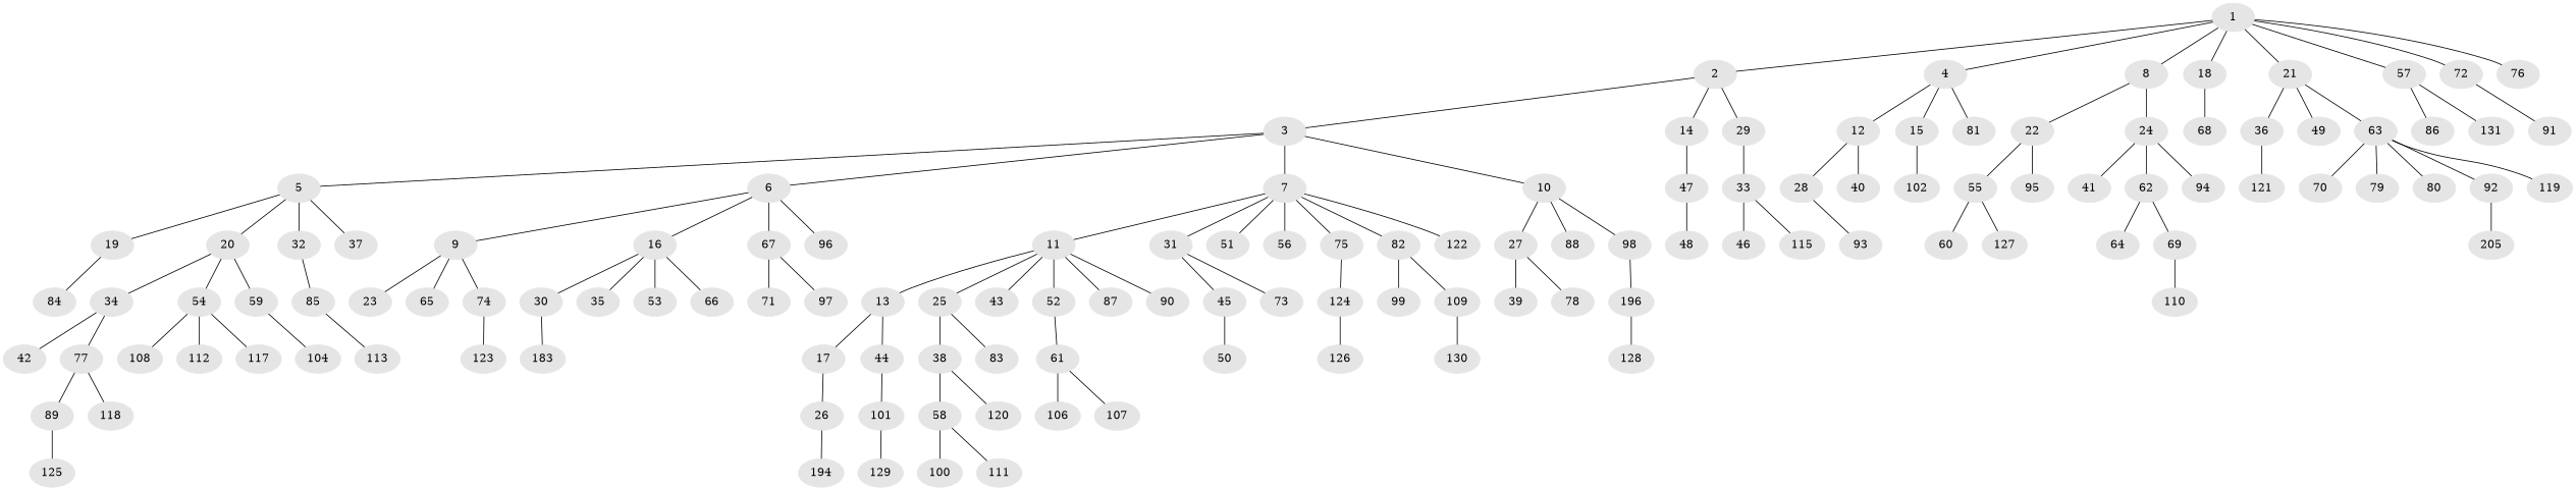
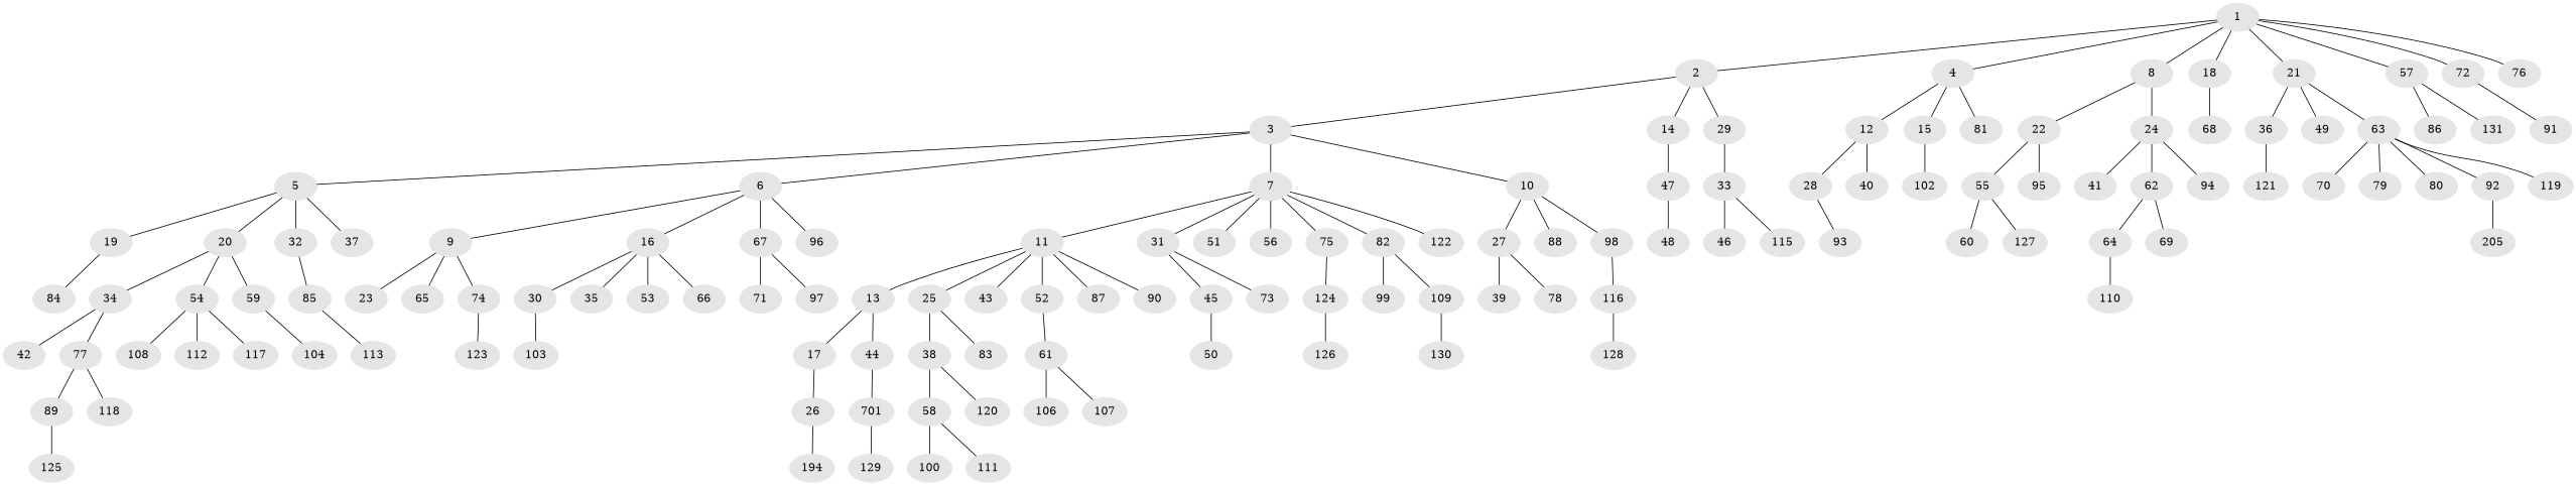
  graph {
    node [color=gray90 style=filled]
    1
    2
    4
    8
    18
    21
    57
    72
    76
    3
    14
    29
    12
    15
    81
    22
    24
    68
    36
    49
    63
    86
    131
    91
    5
    6
    7
    10
    47
    33
    19
    20
    32
    37
    9
    16
    67
    96
    11
    31
    51
    56
    75
    82
    122
    27
    88
    98
    28
    40
    102
    84
    34
    54
    59
    85
    23
    65
    74
    30
    35
    53
    66
    71
    97
    13
    25
    43
    52
    87
    90
    45
    73
    124
    99
    109
    55
    95
    41
    62
    94
    123
    39
    78
-   116 [label=196]
+   116
    17
    44
    38
    83
    61
    93
    26
-   101
+   101 [label=701]
    48
-   103 [label=183]
+   103
    n96 [label=194]
    42
    77
    108
    112
    117
    104
    121
    70
    79
    80
    92
    119
    60
    127
    64
    69
    58
    120
    46
    115
    50
    113
    89
    118
    100
    111
    129
    106
    107
    110
    n127 [label=205]
    126
    125
    130
    128
    1 -- 2
    1 -- 4
    1 -- 8
    1 -- 18
    1 -- 21
    1 -- 57
    1 -- 72
    1 -- 76
    2 -- 3
    2 -- 14
    2 -- 29
    4 -- 12
    4 -- 15
    4 -- 81
    8 -- 22
    8 -- 24
    18 -- 68
    21 -- 36
    21 -- 49
    21 -- 63
    57 -- 86
    57 -- 131
    72 -- 91
    3 -- 5
    3 -- 6
    3 -- 7
    3 -- 10
    14 -- 47
    29 -- 33
    12 -- 28
    12 -- 40
    15 -- 102
    22 -- 55
    22 -- 95
    24 -- 41
    24 -- 62
    24 -- 94
    36 -- 121
    63 -- 70
    63 -- 79
    63 -- 80
    63 -- 92
    63 -- 119
    5 -- 19
    5 -- 20
    5 -- 32
    5 -- 37
    6 -- 9
    6 -- 16
    6 -- 67
    6 -- 96
    7 -- 11
    7 -- 31
    7 -- 51
    7 -- 56
    7 -- 75
    7 -- 82
    7 -- 122
    10 -- 27
    10 -- 88
    10 -- 98
    47 -- 48
    33 -- 46
    33 -- 115
    19 -- 84
    20 -- 34
    20 -- 54
    20 -- 59
    32 -- 85
    9 -- 23
    9 -- 65
    9 -- 74
    16 -- 30
    16 -- 35
    16 -- 53
    16 -- 66
    67 -- 71
    67 -- 97
    11 -- 13
    11 -- 25
    11 -- 43
    11 -- 52
    11 -- 87
    11 -- 90
    31 -- 45
    31 -- 73
    75 -- 124
    82 -- 99
    82 -- 109
    27 -- 39
    27 -- 78
    98 -- 116
    28 -- 93
    34 -- 42
    34 -- 77
    54 -- 108
    54 -- 112
    54 -- 117
    59 -- 104
    85 -- 113
    74 -- 123
    30 -- 103
    13 -- 17
    13 -- 44
    25 -- 38
    25 -- 83
    52 -- 61
    45 -- 50
    124 -- 126
    109 -- 130
    55 -- 60
    55 -- 127
    62 -- 64
    62 -- 69
    116 -- 128
    17 -- 26
    44 -- 101
    38 -- 58
    38 -- 120
    61 -- 106
    61 -- 107
    26 -- n96
    101 -- 129
    77 -- 89
    77 -- 118
    92 -- n127
-   69 -- 110
+   64 -- 110
    58 -- 100
    58 -- 111
    89 -- 125
  }
